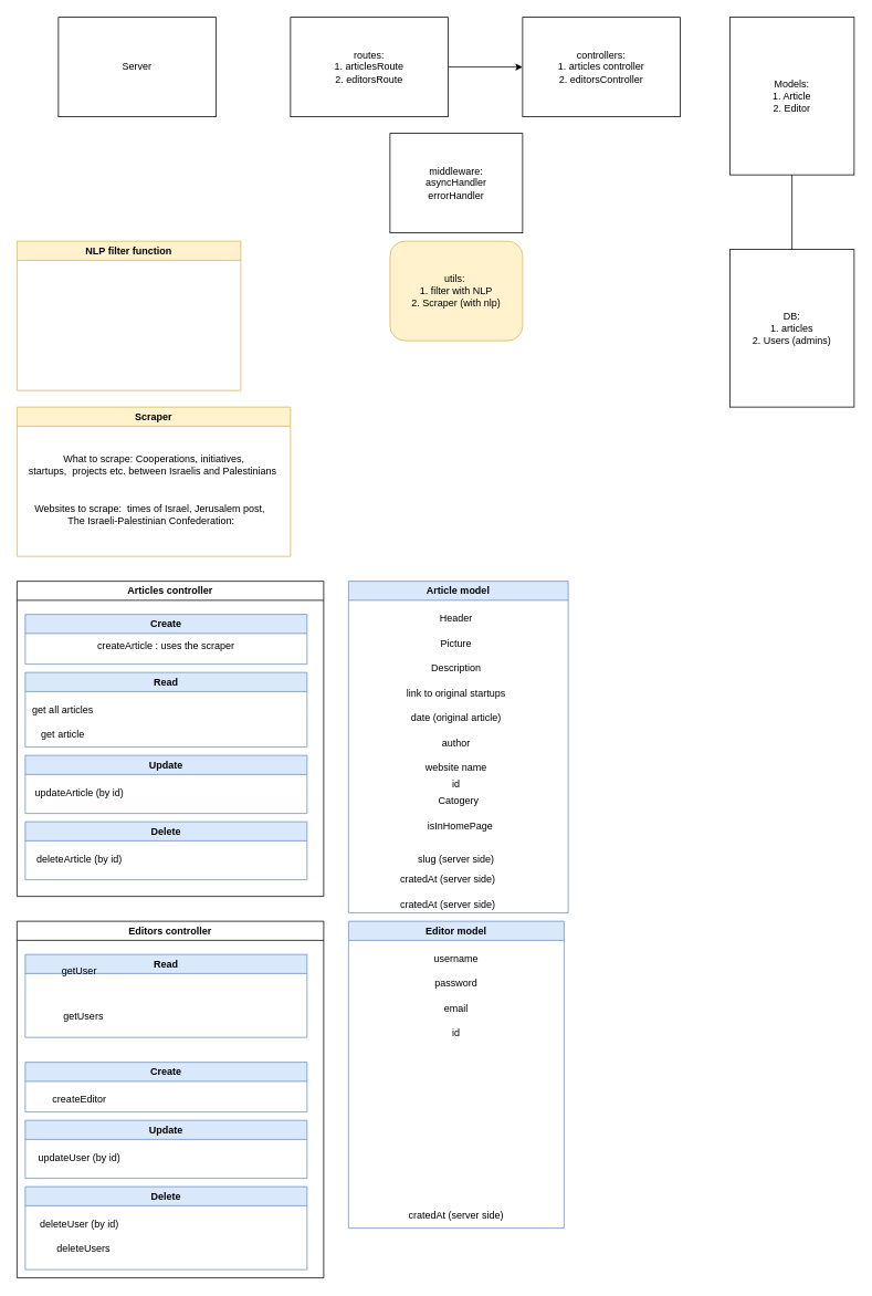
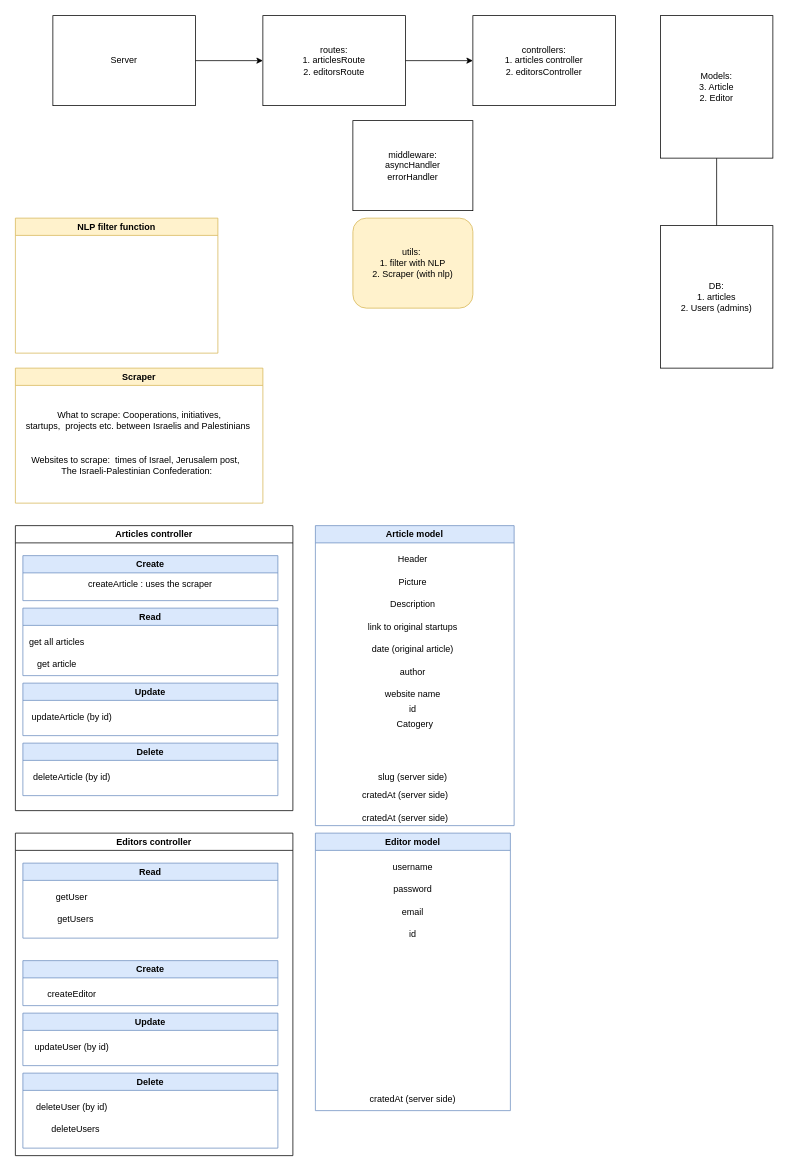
  <mxCell id="0" />
  <mxCell id="1" parent="0" />
  <mxCell id="2" style="edgeStyle=orthogonalEdgeStyle;rounded=0;orthogonalLoop=1;jettySize=auto;html=1;entryX=0.5;entryY=0;entryDx=0;entryDy=0;endArrow=none;" parent="1" source="3" target="8" edge="1"><mxGeometry relative="1" as="geometry" /></mxCell>
- <mxCell id="3" value="Models:&lt;br&gt;1. Article&lt;br&gt;2. Editor" style="rounded=0;whiteSpace=wrap;html=1;" parent="1" vertex="1"><mxGeometry x="880" y="20" width="150" height="190" as="geometry" /></mxCell>
+ <mxCell id="3" value="Models:&lt;br&gt;3. Article&lt;br&gt;2. Editor" style="rounded=0;whiteSpace=wrap;html=1;" parent="1" vertex="1"><mxGeometry x="880" y="20" width="150" height="190" as="geometry" /></mxCell>
+ <mxCell id="4" value="" style="edgeStyle=orthogonalEdgeStyle;rounded=0;orthogonalLoop=1;jettySize=auto;html=1;" parent="1" source="5" target="7" edge="1"><mxGeometry relative="1" as="geometry" /></mxCell>
  <mxCell id="5" value="Server" style="rounded=0;whiteSpace=wrap;html=1;" parent="1" vertex="1"><mxGeometry x="70" y="20" width="190" height="120" as="geometry" /></mxCell>
  <mxCell id="6" style="edgeStyle=orthogonalEdgeStyle;rounded=0;orthogonalLoop=1;jettySize=auto;html=1;entryX=0;entryY=0.5;entryDx=0;entryDy=0;" parent="1" source="7" target="9" edge="1"><mxGeometry relative="1" as="geometry" /></mxCell>
  <mxCell id="7" value="routes:&lt;br&gt;1. articlesRoute&lt;br&gt;2. editorsRoute" style="rounded=0;whiteSpace=wrap;html=1;" parent="1" vertex="1"><mxGeometry x="350" y="20" width="190" height="120" as="geometry" /></mxCell>
  <mxCell id="8" value="DB:&lt;br&gt;1. articles&lt;br&gt;2. Users (admins)" style="rounded=0;whiteSpace=wrap;html=1;" parent="1" vertex="1"><mxGeometry x="880" y="300" width="150" height="190" as="geometry" /></mxCell>
  <mxCell id="9" value="controllers:&lt;br&gt;1. articles controller&lt;br&gt;2. editorsController" style="rounded=0;whiteSpace=wrap;html=1;" parent="1" vertex="1"><mxGeometry x="630" y="20" width="190" height="120" as="geometry" /></mxCell>
  <mxCell id="10" value="middleware:&lt;br&gt;asyncHandler&lt;br&gt;errorHandler" style="rounded=0;whiteSpace=wrap;html=1;" parent="1" vertex="1"><mxGeometry x="470" y="160" width="160" height="120" as="geometry" /></mxCell>
  <mxCell id="11" value="utils:&amp;nbsp;&lt;br&gt;1. filter with NLP&lt;br&gt;2. Scraper (with nlp)" style="whiteSpace=wrap;html=1;fillColor=#fff2cc;strokeColor=#d6b656;rounded=1;" parent="1" vertex="1"><mxGeometry x="470" y="290" width="160" height="120" as="geometry" /></mxCell>
  <mxCell id="12" value="Articles controller" style="swimlane;whiteSpace=wrap;html=1;" parent="1" vertex="1"><mxGeometry x="20" y="700" width="370" height="380" as="geometry" /></mxCell>
  <mxCell id="13" value="Create" style="swimlane;whiteSpace=wrap;html=1;fillColor=#dae8fc;strokeColor=#6c8ebf;" parent="12" vertex="1"><mxGeometry x="10" y="40" width="340" height="60" as="geometry" /></mxCell>
  <mxCell id="14" value="createArticle : uses the scraper" style="text;html=1;strokeColor=none;fillColor=none;align=center;verticalAlign=middle;whiteSpace=wrap;rounded=0;" parent="13" vertex="1"><mxGeometry y="23" width="340" height="30" as="geometry" /></mxCell>
  <mxCell id="15" value="Read" style="swimlane;whiteSpace=wrap;html=1;fillColor=#dae8fc;strokeColor=#6c8ebf;" parent="12" vertex="1"><mxGeometry x="10" y="110" width="340" height="90" as="geometry" /></mxCell>
  <mxCell id="16" value="get all articles" style="text;html=1;align=center;verticalAlign=middle;resizable=0;points=[];autosize=1;strokeColor=none;fillColor=none;" parent="15" vertex="1"><mxGeometry x="-5" y="30" width="100" height="30" as="geometry" /></mxCell>
  <mxCell id="17" value="get article" style="text;html=1;align=center;verticalAlign=middle;resizable=0;points=[];autosize=1;strokeColor=none;fillColor=none;" parent="15" vertex="1"><mxGeometry x="5" y="60" width="80" height="30" as="geometry" /></mxCell>
  <mxCell id="18" value="Update" style="swimlane;whiteSpace=wrap;html=1;fillColor=#dae8fc;strokeColor=#6c8ebf;" parent="12" vertex="1"><mxGeometry x="10" y="210" width="340" height="70" as="geometry" /></mxCell>
  <mxCell id="19" value="updateArticle (by id)" style="text;html=1;align=center;verticalAlign=middle;resizable=0;points=[];autosize=1;strokeColor=none;fillColor=none;" parent="18" vertex="1"><mxGeometry y="30" width="130" height="30" as="geometry" /></mxCell>
  <mxCell id="20" value="Delete" style="swimlane;whiteSpace=wrap;html=1;fillColor=#dae8fc;strokeColor=#6c8ebf;" parent="12" vertex="1"><mxGeometry x="10" y="290" width="340" height="70" as="geometry" /></mxCell>
  <mxCell id="21" value="deleteArticle (by id)" style="text;html=1;align=center;verticalAlign=middle;resizable=0;points=[];autosize=1;strokeColor=none;fillColor=none;" parent="20" vertex="1"><mxGeometry y="30" width="130" height="30" as="geometry" /></mxCell>
  <mxCell id="22" value="Scraper" style="swimlane;whiteSpace=wrap;html=1;fillColor=#fff2cc;strokeColor=#d6b656;" parent="1" vertex="1"><mxGeometry x="20" y="490" width="330" height="180" as="geometry" /></mxCell>
  <mxCell id="23" value="What to scrape: Cooperations, initiatives, &lt;br&gt;&lt;div style=&quot;text-align: left;&quot;&gt;&lt;span style=&quot;background-color: initial;&quot;&gt;startups,&amp;nbsp;&lt;/span&gt;&lt;span style=&quot;background-color: initial;&quot;&gt;&amp;nbsp;projects etc. between Israelis and Palestinians&amp;nbsp;&lt;/span&gt;&lt;/div&gt;" style="text;html=1;align=center;verticalAlign=middle;resizable=0;points=[];autosize=1;strokeColor=none;fillColor=none;" parent="22" vertex="1"><mxGeometry y="50" width="330" height="40" as="geometry" /></mxCell>
  <mxCell id="24" value="NLP filter function" style="swimlane;whiteSpace=wrap;html=1;fillColor=#fff2cc;strokeColor=#d6b656;" parent="1" vertex="1"><mxGeometry x="20" y="290" width="270" height="180" as="geometry" /></mxCell>
  <mxCell id="25" value="Websites to scrape:&amp;nbsp; times of Israel, Jerusalem post,&lt;br&gt;&amp;nbsp;The Israeli-Palestinian Confederation:" style="text;html=1;align=center;verticalAlign=middle;resizable=0;points=[];autosize=1;strokeColor=none;fillColor=none;" parent="1" vertex="1"><mxGeometry x="30" y="600" width="300" height="40" as="geometry" /></mxCell>
  <mxCell id="26" value="Article model" style="swimlane;whiteSpace=wrap;html=1;fillColor=#dae8fc;strokeColor=#6c8ebf;" parent="1" vertex="1"><mxGeometry x="420" y="700" width="265" height="400" as="geometry" /></mxCell>
  <mxCell id="27" value="Header" style="text;html=1;strokeColor=none;fillColor=none;align=center;verticalAlign=middle;whiteSpace=wrap;rounded=0;" parent="26" vertex="1"><mxGeometry y="30" width="260" height="30" as="geometry" /></mxCell>
  <mxCell id="28" value="Picture" style="text;html=1;strokeColor=none;fillColor=none;align=center;verticalAlign=middle;whiteSpace=wrap;rounded=0;" parent="26" vertex="1"><mxGeometry y="60" width="260" height="30" as="geometry" /></mxCell>
  <mxCell id="29" value="Description" style="text;html=1;strokeColor=none;fillColor=none;align=center;verticalAlign=middle;whiteSpace=wrap;rounded=0;" parent="26" vertex="1"><mxGeometry y="90" width="260" height="30" as="geometry" /></mxCell>
  <mxCell id="30" value="link to original startups" style="text;html=1;strokeColor=none;fillColor=none;align=center;verticalAlign=middle;whiteSpace=wrap;rounded=0;" parent="26" vertex="1"><mxGeometry y="120" width="260" height="30" as="geometry" /></mxCell>
  <mxCell id="31" value="date (original article)" style="text;html=1;strokeColor=none;fillColor=none;align=center;verticalAlign=middle;whiteSpace=wrap;rounded=0;" parent="26" vertex="1"><mxGeometry y="150" width="260" height="30" as="geometry" /></mxCell>
  <mxCell id="32" value="cratedAt (server side)" style="text;html=1;strokeColor=none;fillColor=none;align=center;verticalAlign=middle;whiteSpace=wrap;rounded=0;" parent="26" vertex="1"><mxGeometry x="-10" y="350" width="260" height="20" as="geometry" /></mxCell>
  <mxCell id="33" value="author" style="text;html=1;strokeColor=none;fillColor=none;align=center;verticalAlign=middle;whiteSpace=wrap;rounded=0;" parent="26" vertex="1"><mxGeometry y="180" width="260" height="30" as="geometry" /></mxCell>
  <mxCell id="34" value="website name" style="text;html=1;strokeColor=none;fillColor=none;align=center;verticalAlign=middle;whiteSpace=wrap;rounded=0;" parent="26" vertex="1"><mxGeometry y="210" width="260" height="30" as="geometry" /></mxCell>
  <mxCell id="35" value="slug (server side)" style="text;html=1;strokeColor=none;fillColor=none;align=center;verticalAlign=middle;whiteSpace=wrap;rounded=0;" parent="26" vertex="1"><mxGeometry y="320" width="260" height="30" as="geometry" /></mxCell>
  <mxCell id="36" value="id" style="text;html=1;strokeColor=none;fillColor=none;align=center;verticalAlign=middle;whiteSpace=wrap;rounded=0;" parent="26" vertex="1"><mxGeometry y="230" width="260" height="30" as="geometry" /></mxCell>
  <mxCell id="37" value="Catogery" style="text;html=1;strokeColor=none;fillColor=none;align=center;verticalAlign=middle;whiteSpace=wrap;rounded=0;" vertex="1" parent="26"><mxGeometry x="2.5" y="250" width="260" height="30" as="geometry" /></mxCell>
  <mxCell id="38" value="cratedAt (server side)" style="text;html=1;strokeColor=none;fillColor=none;align=center;verticalAlign=middle;whiteSpace=wrap;rounded=0;" vertex="1" parent="26"><mxGeometry x="-10" y="380" width="260" height="20" as="geometry" /></mxCell>
- <mxCell id="39" value="isInHomePage" style="text;html=1;strokeColor=none;fillColor=none;align=center;verticalAlign=middle;whiteSpace=wrap;rounded=0;" vertex="1" parent="26"><mxGeometry x="5" y="280" width="260" height="30" as="geometry" /></mxCell>
  <mxCell id="40" value="Editors controller" style="swimlane;whiteSpace=wrap;html=1;" parent="1" vertex="1"><mxGeometry x="20" y="1110" width="370" height="430" as="geometry" /></mxCell>
  <mxCell id="41" value="Update" style="swimlane;whiteSpace=wrap;html=1;fillColor=#dae8fc;strokeColor=#6c8ebf;" parent="40" vertex="1"><mxGeometry x="10" y="240" width="340" height="70" as="geometry" /></mxCell>
  <mxCell id="42" value="updateUser (by id)" style="text;html=1;align=center;verticalAlign=middle;resizable=0;points=[];autosize=1;strokeColor=none;fillColor=none;" parent="41" vertex="1"><mxGeometry x="5" y="30" width="120" height="30" as="geometry" /></mxCell>
  <mxCell id="43" value="Delete" style="swimlane;whiteSpace=wrap;html=1;fillColor=#dae8fc;strokeColor=#6c8ebf;" parent="40" vertex="1"><mxGeometry x="10" y="320" width="340" height="100" as="geometry" /></mxCell>
  <mxCell id="44" value="deleteUser (by id)" style="text;html=1;align=center;verticalAlign=middle;resizable=0;points=[];autosize=1;strokeColor=none;fillColor=none;" parent="43" vertex="1"><mxGeometry x="5" y="30" width="120" height="30" as="geometry" /></mxCell>
  <mxCell id="45" value="deleteUsers" style="text;html=1;align=center;verticalAlign=middle;resizable=0;points=[];autosize=1;strokeColor=none;fillColor=none;" parent="43" vertex="1"><mxGeometry x="25" y="60" width="90" height="30" as="geometry" /></mxCell>
  <mxCell id="46" value="Create" style="swimlane;whiteSpace=wrap;html=1;fillColor=#dae8fc;strokeColor=#6c8ebf;" parent="40" vertex="1"><mxGeometry x="10" y="170" width="340" height="60" as="geometry" /></mxCell>
  <mxCell id="47" value="createEditor" style="text;html=1;align=center;verticalAlign=middle;resizable=0;points=[];autosize=1;strokeColor=none;fillColor=none;" parent="46" vertex="1"><mxGeometry x="20" y="30" width="90" height="30" as="geometry" /></mxCell>
  <mxCell id="48" value="Read" style="swimlane;whiteSpace=wrap;html=1;fillColor=#dae8fc;strokeColor=#6c8ebf;startSize=23;" parent="40" vertex="1"><mxGeometry x="10" y="40" width="340" height="100" as="geometry" /></mxCell>
- <mxCell id="49" value="getUser" style="text;html=1;align=center;verticalAlign=middle;resizable=0;points=[];autosize=1;strokeColor=none;fillColor=none;" parent="48" vertex="1"><mxGeometry x="30" y="5" width="70" height="30" as="geometry" /></mxCell>
+ <mxCell id="49" value="getUser" style="text;html=1;align=center;verticalAlign=middle;resizable=0;points=[];autosize=1;strokeColor=none;fillColor=none;" parent="48" vertex="1"><mxGeometry x="30" y="30" width="70" height="30" as="geometry" /></mxCell>
  <mxCell id="50" value="getUsers" style="text;html=1;align=center;verticalAlign=middle;resizable=0;points=[];autosize=1;strokeColor=none;fillColor=none;" parent="48" vertex="1"><mxGeometry x="35" y="60" width="70" height="30" as="geometry" /></mxCell>
  <mxCell id="51" value="Editor model" style="swimlane;whiteSpace=wrap;html=1;fillColor=#dae8fc;strokeColor=#6c8ebf;" parent="1" vertex="1"><mxGeometry x="420" y="1110" width="260" height="370" as="geometry" /></mxCell>
  <mxCell id="52" value="username" style="text;html=1;strokeColor=none;fillColor=none;align=center;verticalAlign=middle;whiteSpace=wrap;rounded=0;" parent="51" vertex="1"><mxGeometry y="30" width="260" height="30" as="geometry" /></mxCell>
  <mxCell id="53" value="cratedAt (server side)" style="text;html=1;strokeColor=none;fillColor=none;align=center;verticalAlign=middle;whiteSpace=wrap;rounded=0;" parent="51" vertex="1"><mxGeometry y="340" width="260" height="30" as="geometry" /></mxCell>
  <mxCell id="54" value="password" style="text;html=1;strokeColor=none;fillColor=none;align=center;verticalAlign=middle;whiteSpace=wrap;rounded=0;" parent="51" vertex="1"><mxGeometry y="60" width="260" height="30" as="geometry" /></mxCell>
  <mxCell id="55" value="email" style="text;html=1;strokeColor=none;fillColor=none;align=center;verticalAlign=middle;whiteSpace=wrap;rounded=0;" parent="51" vertex="1"><mxGeometry y="90" width="260" height="30" as="geometry" /></mxCell>
  <mxCell id="56" value="id" style="text;html=1;strokeColor=none;fillColor=none;align=center;verticalAlign=middle;whiteSpace=wrap;rounded=0;" parent="51" vertex="1"><mxGeometry y="120" width="260" height="30" as="geometry" /></mxCell>
